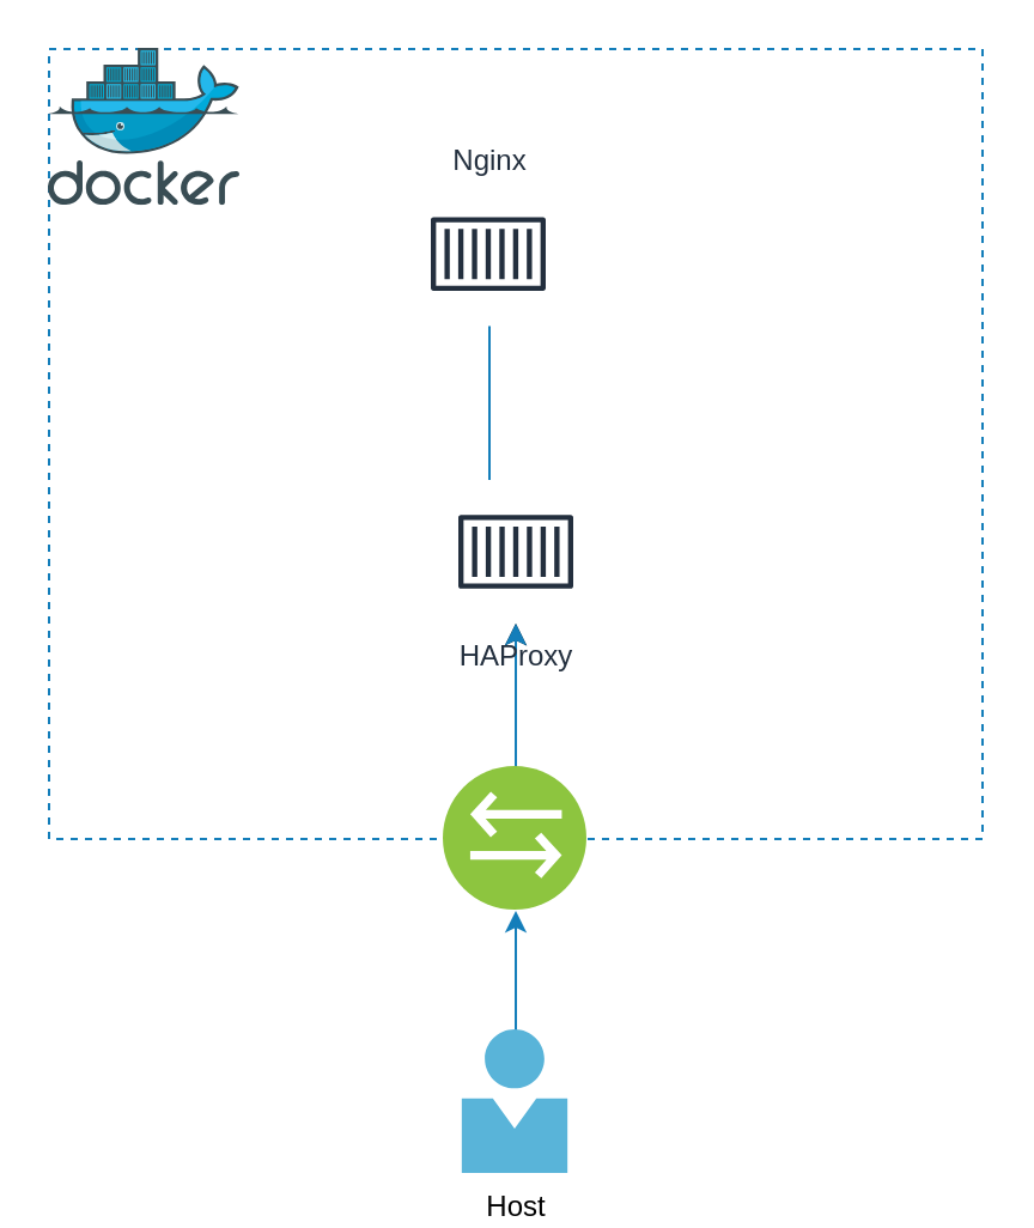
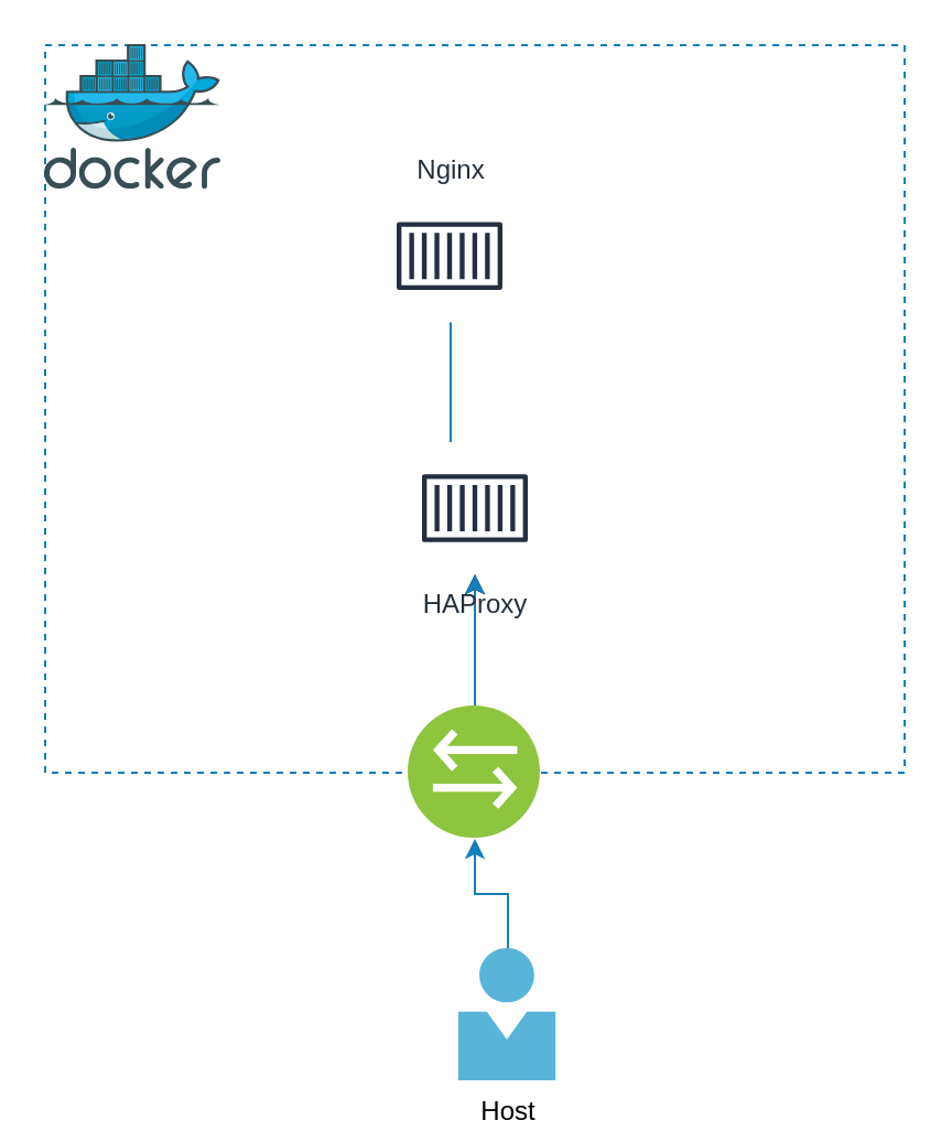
  <mxCell id="0" />
  <mxCell id="1" parent="0" />
  <mxCell id="2" value="" style="edgeStyle=orthogonalEdgeStyle;rounded=0;orthogonalLoop=1;jettySize=auto;html=1;" edge="1" parent="1" source="6" target="11"><mxGeometry relative="1" as="geometry" /></mxCell>
  <mxCell id="3" value="" style="fillColor=none;strokeColor=#147EBA;dashed=1;verticalAlign=top;fontStyle=0;fontColor=#147EBA;" vertex="1" parent="1"><mxGeometry x="20" y="20" width="390" height="330" as="geometry" /></mxCell>
  <mxCell id="4" value="" style="edgeStyle=orthogonalEdgeStyle;rounded=0;orthogonalLoop=1;jettySize=auto;html=1;strokeColor=#147EBA;" edge="1" parent="1" source="6" target="11"><mxGeometry relative="1" as="geometry" /></mxCell>
  <mxCell id="5" value="" style="sketch=0;aspect=fixed;html=1;points=[];align=center;image;fontSize=12;image=img/lib/mscae/Docker.svg;" vertex="1" parent="1"><mxGeometry x="20" y="20" width="80" height="65.6" as="geometry" /></mxCell>
  <mxCell id="6" value="" style="aspect=fixed;perimeter=ellipsePerimeter;html=1;align=center;shadow=0;dashed=0;fontColor=#4277BB;labelBackgroundColor=#ffffff;fontSize=12;spacingTop=3;image;image=img/lib/ibm/vpc/Bridge.svg;" vertex="1" parent="1"><mxGeometry x="185" y="320" width="60" height="60" as="geometry" /></mxCell>
  <mxCell id="7" value="" style="edgeStyle=orthogonalEdgeStyle;rounded=0;orthogonalLoop=1;jettySize=auto;html=1;strokeColor=#147EBA;" edge="1" parent="1" source="8" target="6"><mxGeometry relative="1" as="geometry" /></mxCell>
- <mxCell id="8" value="Host" style="sketch=0;aspect=fixed;html=1;points=[];align=center;image;fontSize=12;image=img/lib/mscae/Person.svg;" vertex="1" parent="1"><mxGeometry x="192.8" y="430" width="44.4" height="60" as="geometry" /></mxCell>
+ <mxCell id="8" value="Host" style="sketch=0;aspect=fixed;html=1;points=[];align=center;image;fontSize=12;image=img/lib/mscae/Person.svg;" vertex="1" parent="1"><mxGeometry x="207.8" y="430" width="44.4" height="60" as="geometry" /></mxCell>
  <mxCell id="9" value="" style="edgeStyle=orthogonalEdgeStyle;rounded=0;orthogonalLoop=1;jettySize=auto;html=1;strokeColor=#147EBA;endArrow=none;" edge="1" parent="1" source="11" target="10"><mxGeometry relative="1" as="geometry"><Array as="points"><mxPoint x="204" y="180" /><mxPoint x="204" y="180" /></Array></mxGeometry></mxCell>
- <mxCell id="10" value="Nginx" style="sketch=0;outlineConnect=0;fontColor=#232F3E;gradientColor=none;strokeColor=#232F3E;fillColor=#ffffff;dashed=0;verticalLabelPosition=top;verticalAlign=bottom;align=center;html=1;fontSize=12;fontStyle=0;aspect=fixed;shape=mxgraph.aws4.resourceIcon;resIcon=mxgraph.aws4.container_1;labelPosition=center;" vertex="1" parent="1"><mxGeometry x="173.5" y="75.6" width="60" height="60" as="geometry" /></mxCell>
+ <mxCell id="10" value="Nginx" style="sketch=0;outlineConnect=0;fontColor=#232F3E;gradientColor=none;strokeColor=#232F3E;fillColor=#ffffff;dashed=0;verticalLabelPosition=top;verticalAlign=bottom;align=center;html=1;fontSize=12;fontStyle=0;aspect=fixed;shape=mxgraph.aws4.resourceIcon;resIcon=mxgraph.aws4.container_1;labelPosition=center;" vertex="1" parent="1"><mxGeometry x="173.5" y="85.6" width="60" height="60" as="geometry" /></mxCell>
  <mxCell id="11" value="HAProxy" style="sketch=0;outlineConnect=0;fontColor=#232F3E;gradientColor=none;strokeColor=#232F3E;fillColor=#ffffff;dashed=0;verticalLabelPosition=bottom;verticalAlign=top;align=center;html=1;fontSize=12;fontStyle=0;aspect=fixed;shape=mxgraph.aws4.resourceIcon;resIcon=mxgraph.aws4.container_1;" vertex="1" parent="1"><mxGeometry x="185" y="200" width="60" height="60" as="geometry" /></mxCell>
